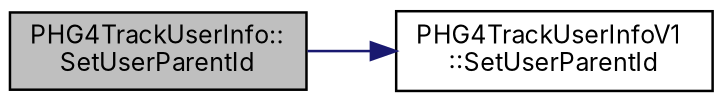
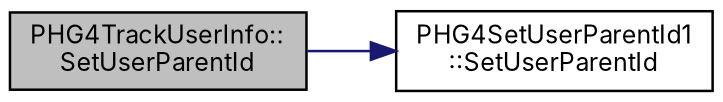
  digraph {
    rankdir=LR
    fontname=Inter
    node [color=black fontname=Inter fontsize=10 shape=record]
    n1 [fillcolor=grey75 fontcolor=black height=0.2 label="PHG4TrackUserInfo::\lSetUserParentId" style=filled width=0.4]
-   n2 [height=0.2 label="PHG4TrackUserInfoV1\l::SetUserParentId" width=0.4]
+   n2 [height=0.2 label="PHG4SetUserParentId1\l::SetUserParentId" width=0.4]
    n1 -> n2 [color=midnightblue fontname=Inter fontsize=10 labelfontname=FreeSans labelfontsize=10 style=solid]
  }
